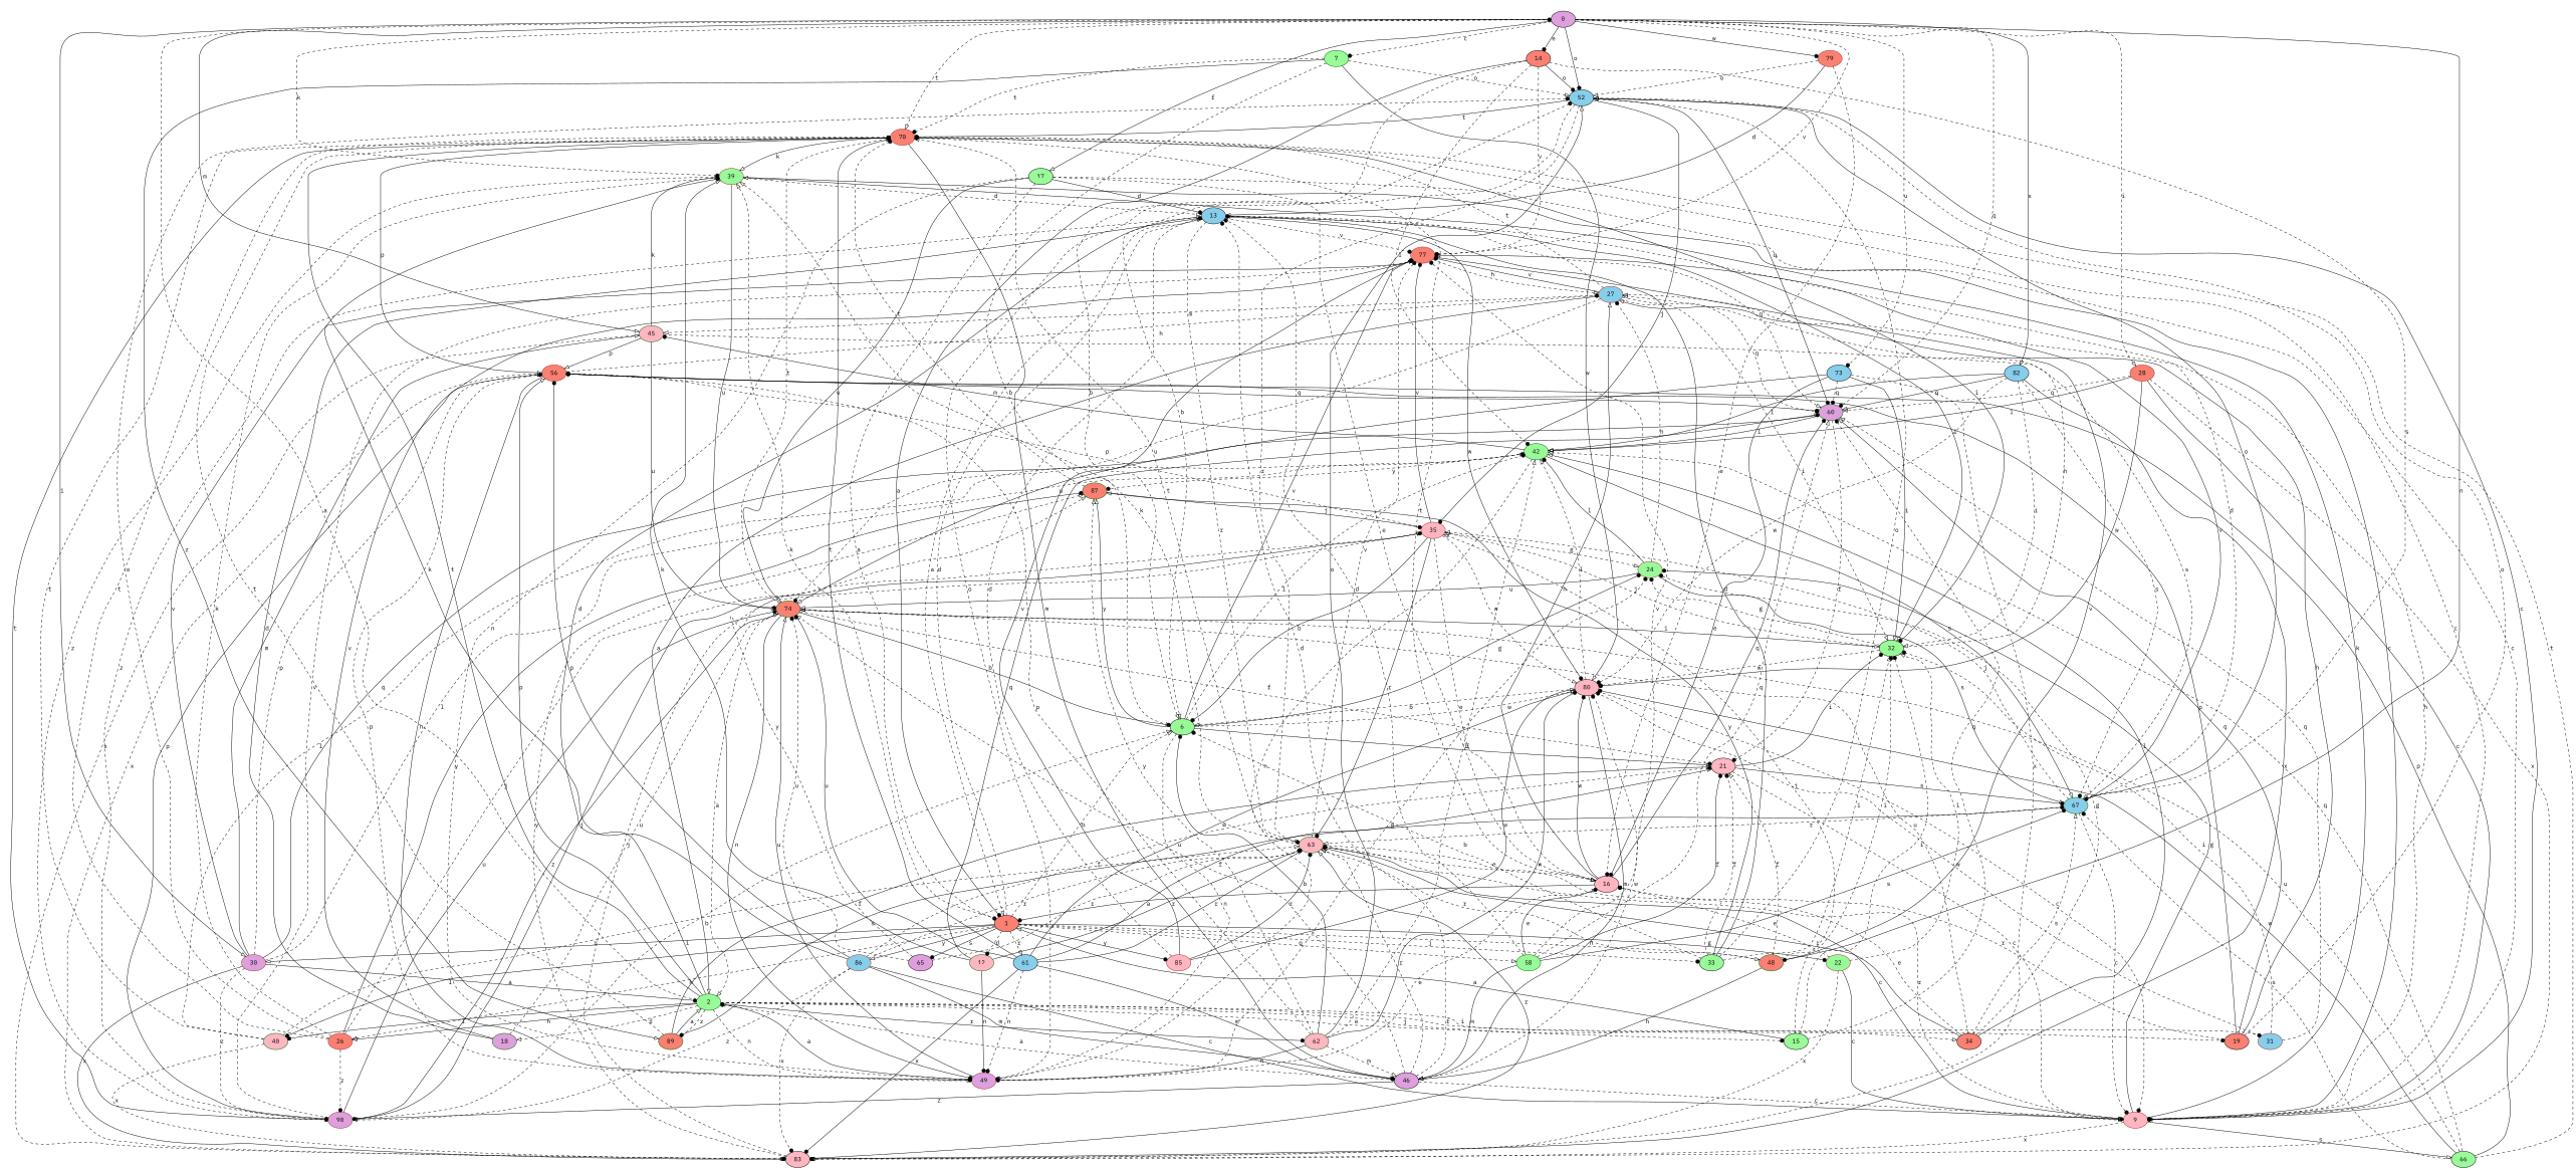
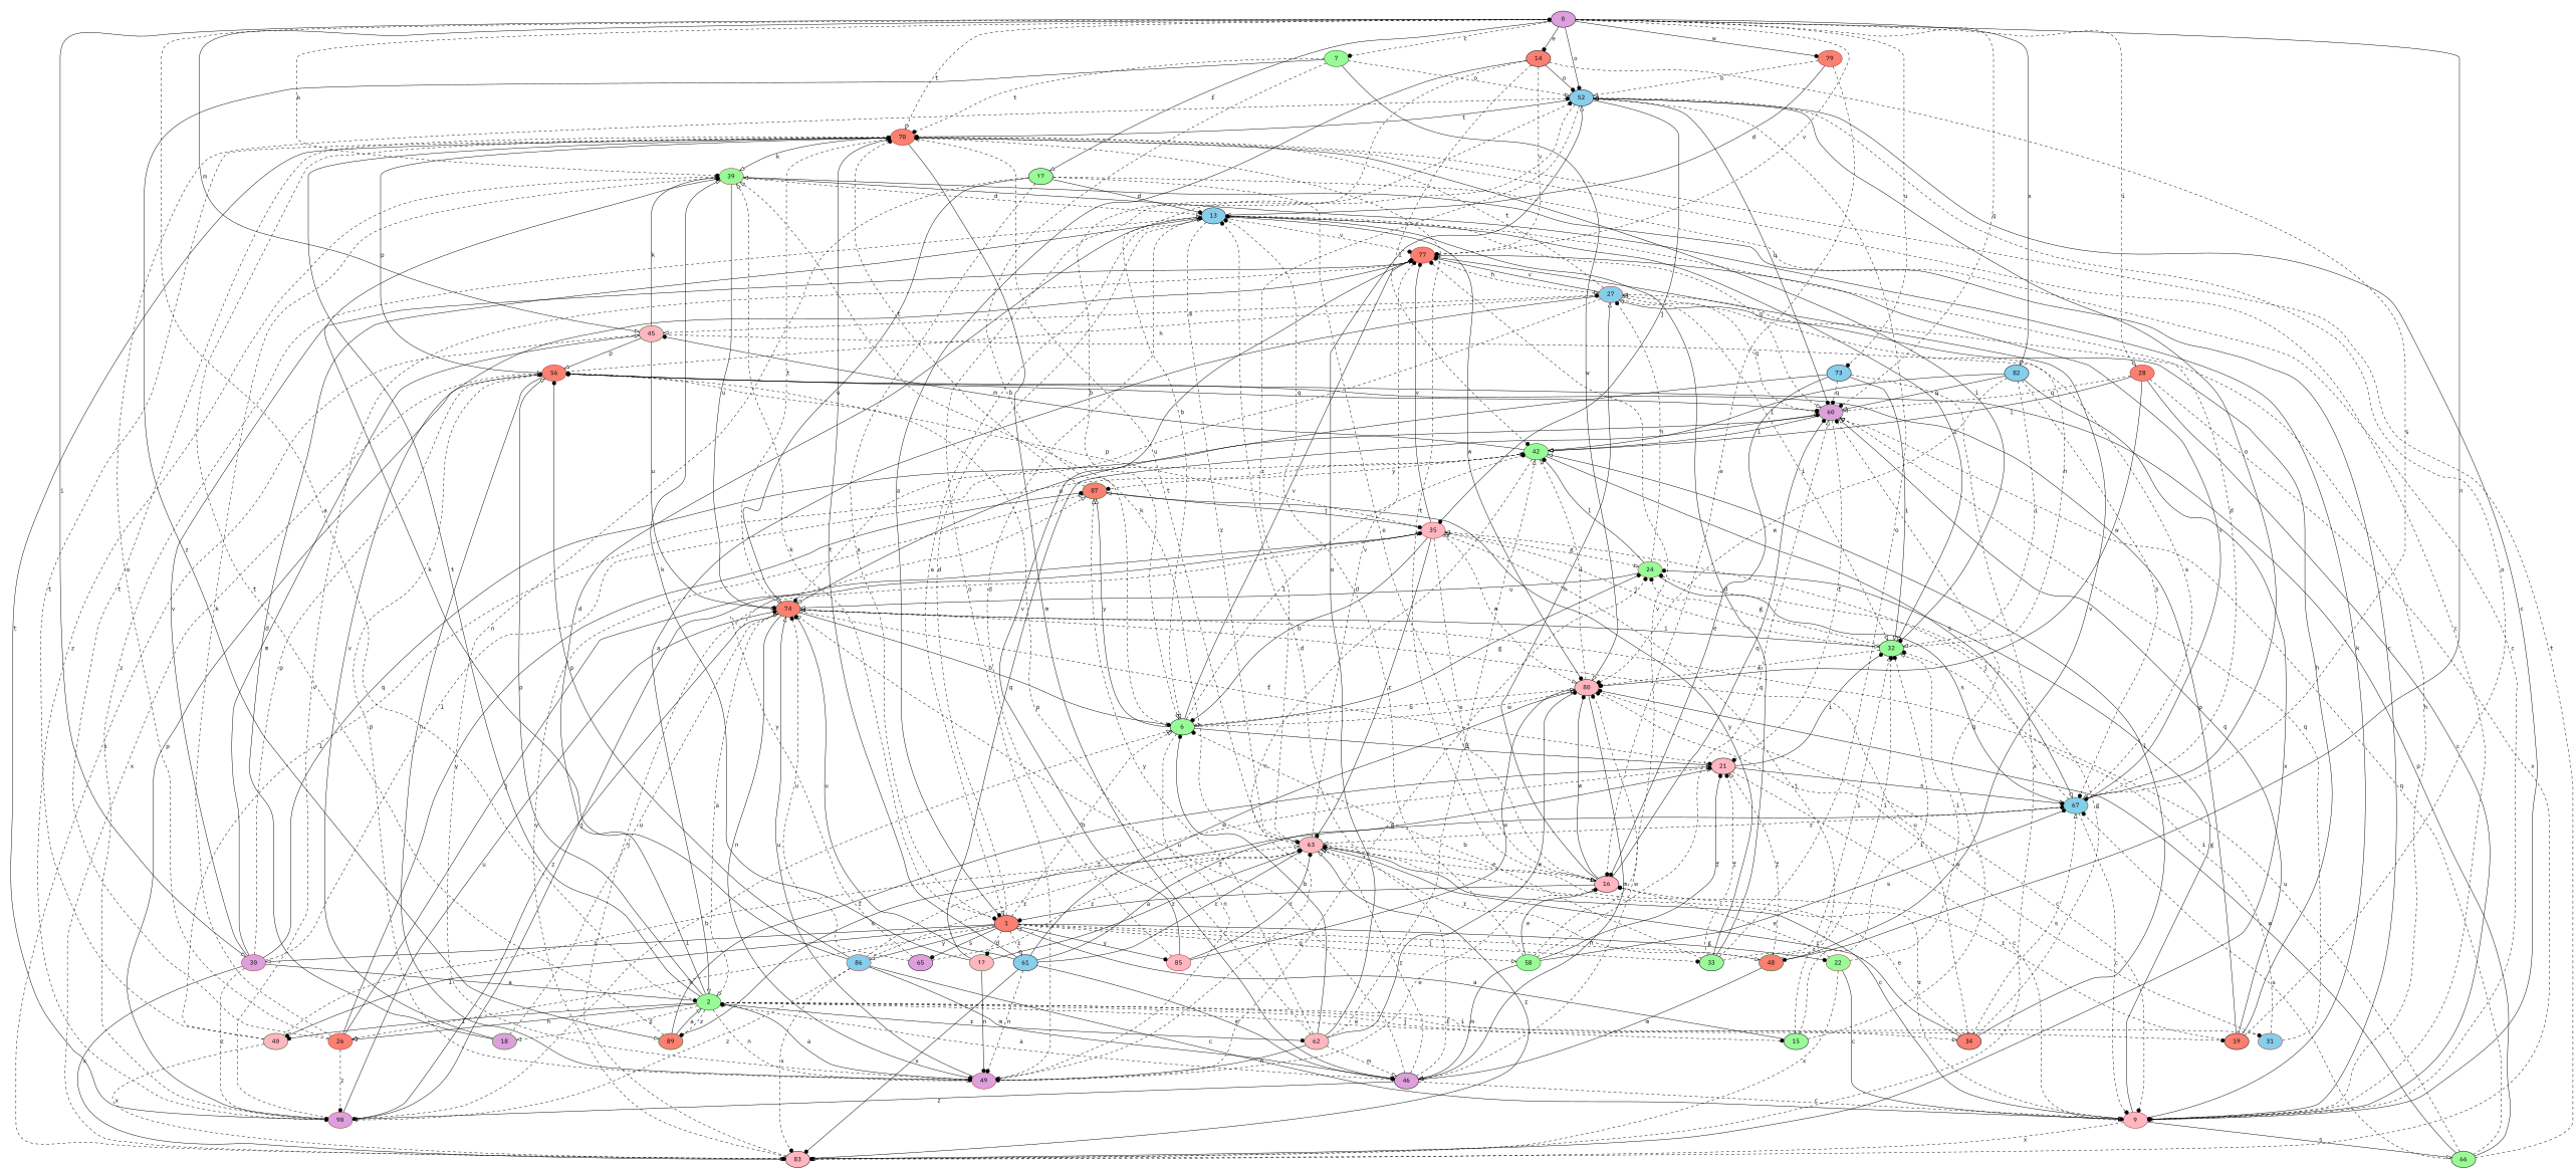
  strict digraph {
    fontname="IBM Plex Mono"
    node [color=black fillcolor=salmon fontname="IBM Plex Mono" style=filled]
    edge [arrowhead=dot fontname="IBM Plex Mono" style=dashed]
    0 [fillcolor=plum]
    7 [color=darkgreen fillcolor=palegreen]
    14
    17 [fillcolor=palegreen]
    28 [color=brown]
    30 [color=brown fillcolor=plum]
    39 [color=brown fillcolor=palegreen]
    45 [color=darkgreen fillcolor=lightpink]
    48 [color=darkgreen]
    52 [fillcolor=skyblue]
    70 [color=brown]
    73 [fillcolor=skyblue]
    77 [color=brown]
    79 [color=brown]
    82 [fillcolor=skyblue]
    60 [color=darkgreen fillcolor=plum]
    6 [fillcolor=palegreen]
    89 [color=darkgreen]
    80 [fillcolor=lightpink]
    1
    42 [color=darkgreen fillcolor=palegreen]
    67 [color=darkgreen fillcolor=skyblue]
    13 [fillcolor=skyblue]
    49 [color=brown fillcolor=plum]
    9 [color=brown fillcolor=lightpink]
    16 [fillcolor=lightpink]
    74 [color=darkgreen]
    83 [fillcolor=lightpink]
    2 [color=darkgreen fillcolor=palegreen]
    56 [color=brown]
    90 [color=brown fillcolor=plum]
    21 [fillcolor=lightpink]
    63 [color=darkgreen fillcolor=lightpink]
    32 [fillcolor=palegreen]
    46 [fillcolor=plum]
    35 [color=brown fillcolor=lightpink]
    27 [color=brown fillcolor=skyblue]
    12 [color=darkgreen fillcolor=lightpink]
    22 [color=brown fillcolor=palegreen]
    26 [color=brown]
    33 [fillcolor=palegreen]
    40 [color=darkgreen fillcolor=lightpink]
    58 [color=darkgreen fillcolor=palegreen]
    61 [fillcolor=skyblue]
    65 [fillcolor=plum]
    85 [color=brown fillcolor=lightpink]
    86 [color=brown fillcolor=skyblue]
    24 [color=brown fillcolor=palegreen]
    87 [color=darkgreen]
    15 [fillcolor=palegreen]
    18 [color=darkgreen fillcolor=plum]
    19
    31 [color=brown fillcolor=skyblue]
    34
    62 [color=darkgreen fillcolor=lightpink]
    66 [fillcolor=palegreen]
    0 -> 7 [label=c]
    0 -> 14 [label=e style=solid]
    0 -> 17 [arrowhead=onormal label=f style=solid]
    0 -> 28 [arrowhead=onormal label=i]
    0 -> 30 [arrowhead=onormal label=i style=solid]
    0 -> 39 [label=k]
    0 -> 45 [arrowhead=onormal label=m style=solid]
    0 -> 48 [label=n style=solid]
    0 -> 52 [label=o style=solid]
    0 -> 70 [arrowhead=onormal label=t]
    0 -> 73 [label=u]
    0 -> 77 [label=v]
    0 -> 79 [label=w style=solid]
    0 -> 82 [arrowhead=onormal label=x style=solid]
    0 -> 60 [label=q]
    7 -> 52 [arrowhead=onormal label=o]
    7 -> 70 [label=t]
    7 -> 6 [arrowhead=onormal label=b]
    7 -> 89 [arrowhead=onormal label=z style=solid]
    7 -> 80 [arrowhead=onormal label=w style=solid]
    14 -> 52 [label=o style=solid]
    14 -> 77 [label=v]
    14 -> 6 [arrowhead=onormal label=b]
    14 -> 1 [label=a style=solid]
    14 -> 42 [label=l]
    14 -> 67 [label=s]
    17 -> 1 [label=a]
    17 -> 13 [label=d style=solid]
    17 -> 49 [label=n]
    17 -> 9 [arrowhead=onormal label=c]
    17 -> 16 [arrowhead=onormal label=e]
    17 -> 74 [arrowhead=onormal label=u style=solid]
    28 -> 60 [arrowhead=onormal label=q]
    28 -> 80 [label=w style=solid]
    28 -> 42 [arrowhead=onormal label=l style=solid]
    28 -> 9 [label=c style=solid]
    28 -> 83 [arrowhead=onormal label=x]
    30 -> 45 [arrowhead=onormal label=m style=solid]
    30 -> 77 [arrowhead=onormal label=v style=solid]
    30 -> 60 [label=q style=solid]
    30 -> 42 [label=l]
    30 -> 83 [arrowhead=onormal label=x style=solid]
    30 -> 2 [label=a style=solid]
    30 -> 56 [arrowhead=onormal label=p]
    30 -> 90 [label=z]
    39 -> 13 [arrowhead=onormal label=d]
    39 -> 9 [label=c style=solid]
    39 -> 74 [arrowhead=onormal label=u style=solid]
    39 -> 90 [label=z]
    45 -> 39 [arrowhead=onormal label=k style=solid]
    45 -> 67 [arrowhead=onormal label=s]
    45 -> 74 [label=u style=solid]
    45 -> 83 [label=x]
    45 -> 56 [arrowhead=onormal label=p style=solid]
    48 -> 77 [label=v style=solid]
    48 -> 21 [arrowhead=onormal label=f]
    48 -> 63 [arrowhead=onormal label=r]
    48 -> 32 [label=i]
-   48 -> 46 [arrowhead=onormal label=h style=solid]
+   48 -> 46 [arrowhead=onormal label=m style=solid]
    52 -> 70 [label=t style=solid]
    52 -> 60 [label=q style=solid]
    52 -> 6 [arrowhead=onormal label=b]
    52 -> 9 [label=c style=solid]
    52 -> 63 [label=r]
    52 -> 35 [label=j style=solid]
    70 -> 39 [arrowhead=onormal label=k style=solid]
    70 -> 9 [arrowhead=onormal label=c]
    70 -> 56 [arrowhead=onormal label=p style=solid]
    70 -> 32 [label=i style=solid]
    70 -> 46 [label=m style=solid]
    73 -> 60 [label=q]
    73 -> 16 [label=e style=solid]
    73 -> 74 [arrowhead=onormal label=u style=solid]
    73 -> 83 [label=x]
    73 -> 32 [arrowhead=onormal label=i style=solid]
    77 -> 27 [arrowhead=onormal label=h]
    79 -> 52 [arrowhead=onormal label=o]
    79 -> 13 [arrowhead=onormal label=d style=solid]
    79 -> 16 [label=e]
    82 -> 60 [arrowhead=onormal label=q style=solid]
    82 -> 80 [label=w]
    82 -> 42 [arrowhead=onormal label=l style=solid]
    82 -> 67 [label=s]
    82 -> 83 [arrowhead=onormal label=x style=solid]
    82 -> 32 [arrowhead=onormal label=i]
    60 -> 42 [arrowhead=onormal label=l style=solid]
    60 -> 21 [label=f]
    6 -> 77 [label=v style=solid]
    6 -> 80 [arrowhead=onormal label=w]
    6 -> 42 [label=l]
    6 -> 49 [label=n]
    6 -> 21 [arrowhead=onormal label=f style=solid]
    6 -> 24 [label=g style=solid]
    6 -> 87 [arrowhead=onormal label=y style=solid]
    89 -> 70 [label=t]
    89 -> 67 [label=s style=solid]
    89 -> 2 [arrowhead=onormal label=a style=solid]
    89 -> 21 [arrowhead=onormal label=f style=solid]
    80 -> 6 [arrowhead=onormal label=b]
    80 -> 42 [arrowhead=onormal label=l]
    80 -> 9 [label=c]
    80 -> 46 [arrowhead=onormal label=m style=solid]
    1 -> 30 [arrowhead=onormal label=i style=solid]
    1 -> 39 [arrowhead=onormal label=k]
    1 -> 48 [arrowhead=onormal label=n]
    1 -> 6 [arrowhead=onormal label=b]
    1 -> 13 [arrowhead=onormal label=d]
    1 -> 12 [label=d]
    1 -> 22 [label=g style=solid]
    1 -> 26 [arrowhead=onormal label=h]
    1 -> 33 [label=j]
    1 -> 40 [label=l style=solid]
    1 -> 58 [arrowhead=onormal label=q]
    1 -> 61 [arrowhead=onormal label=r]
    1 -> 65 [label=s style=solid]
    1 -> 85 [label=y style=solid]
    1 -> 86 [arrowhead=onormal label=y style=solid]
    42 -> 45 [label=m style=solid]
    42 -> 67 [arrowhead=onormal label=s style=solid]
    42 -> 49 [arrowhead=onormal label=n]
    42 -> 87 [label=y]
    67 -> 52 [arrowhead=onormal label=o style=solid]
    67 -> 77 [arrowhead=onormal label=v style=solid]
    67 -> 13 [arrowhead=onormal label=d]
    67 -> 9 [label=c]
    67 -> 63 [arrowhead=onormal label=r]
    67 -> 35 [arrowhead=onormal label=j]
    13 -> 77 [label=v]
    13 -> 60 [arrowhead=onormal label=q]
    13 -> 80 [label=w style=solid]
    13 -> 1 [arrowhead=onormal label=a]
    13 -> 90 [label=z]
    13 -> 63 [arrowhead=onormal label=r]
    13 -> 32 [arrowhead=onormal label=i style=solid]
    49 -> 52 [label=o]
    49 -> 16 [label=e]
    49 -> 74 [arrowhead=onormal label=u style=solid]
    49 -> 2 [arrowhead=onormal label=a style=solid]
    49 -> 56 [label=p]
    49 -> 24 [label=g]
    9 -> 39 [arrowhead=onormal label=k style=solid]
    9 -> 83 [label=x]
    9 -> 63 [label=r]
    9 -> 27 [arrowhead=onormal label=h]
    9 -> 24 [label=g style=solid]
    9 -> 66 [arrowhead=onormal label=s style=solid]
    16 -> 70 [label=t]
    16 -> 60 [label=q style=solid]
    16 -> 80 [label=w style=solid]
    16 -> 1 [label=a style=solid]
    16 -> 27 [arrowhead=onormal label=h style=solid]
    74 -> 70 [label=t]
    74 -> 6 [label=b style=solid]
    74 -> 49 [label=n style=solid]
    74 -> 2 [arrowhead=onormal label=a]
    74 -> 90 [label=z style=solid]
    74 -> 21 [label=f]
    74 -> 32 [arrowhead=onormal label=i style=solid]
    83 -> 63 [arrowhead=onormal label=r style=solid]
    83 -> 35 [arrowhead=onormal label=j]
    83 -> 87 [arrowhead=onormal label=y]
    2 -> 0 [label=a]
    2 -> 70 [label=t style=solid]
    2 -> 89 [label=z]
    2 -> 13 [arrowhead=onormal label=d style=solid]
    2 -> 49 [arrowhead=onormal label=n]
    2 -> 56 [arrowhead=onormal label=p style=solid]
    2 -> 26 [arrowhead=onormal label=h style=solid]
    2 -> 40 [label=l style=solid]
    2 -> 15 [label=e]
    2 -> 18 [arrowhead=onormal label=f]
    2 -> 19 [label=f]
    2 -> 31 [label=i]
    2 -> 34 [arrowhead=onormal label=j]
    2 -> 62 [label=r style=solid]
    56 -> 60 [label=q style=solid]
    56 -> 49 [label=n style=solid]
    56 -> 83 [label=x]
    56 -> 27 [label=h]
    90 -> 70 [label=t style=solid]
    90 -> 77 [arrowhead=onormal label=v]
    90 -> 6 [arrowhead=onormal label=b]
    90 -> 74 [label=u style=solid]
    90 -> 56 [arrowhead=onormal label=p style=solid]
    90 -> 35 [arrowhead=onormal label=j style=solid]
    21 -> 67 [label=s style=solid]
    21 -> 9 [arrowhead=onormal label=c]
    21 -> 32 [label=i style=solid]
    63 -> 39 [arrowhead=onormal label=k]
    63 -> 70 [arrowhead=onormal label=t]
    63 -> 77 [label=v]
    63 -> 9 [arrowhead=onormal label=c style=solid]
    63 -> 16 [arrowhead=onormal label=e]
    32 -> 80 [label=w]
    32 -> 35 [arrowhead=onormal label=j]
    32 -> 27 [arrowhead=onormal label=h]
    32 -> 24 [label=g]
    46 -> 80 [label=w]
    46 -> 13 [label=d]
    46 -> 9 [arrowhead=onormal label=c]
    46 -> 74 [arrowhead=onormal label=u]
    46 -> 2 [label=a]
    46 -> 90 [arrowhead=onormal label=z style=solid]
    46 -> 63 [arrowhead=onormal label=r]
    35 -> 77 [label=v style=solid]
    35 -> 6 [label=b style=solid]
    35 -> 80 [arrowhead=onormal label=w]
    35 -> 16 [arrowhead=onormal label=e]
    35 -> 56 [label=p]
    35 -> 63 [label=r style=solid]
    35 -> 24 [arrowhead=onormal label=g]
    27 -> 45 [arrowhead=onormal label=m]
    27 -> 70 [label=t]
    27 -> 77 [label=v style=solid]
    27 -> 60 [label=q]
    27 -> 74 [label=u]
    27 -> 2 [arrowhead=onormal label=a style=solid]
    27 -> 32 [arrowhead=onormal label=i]
    12 -> 39 [arrowhead=onormal label=k style=solid]
    12 -> 60 [arrowhead=onormal label=q style=solid]
    12 -> 49 [label=n style=solid]
    12 -> 63 [label=r style=solid]
    22 -> 9 [label=c style=solid]
    22 -> 16 [label=e]
    22 -> 83 [arrowhead=onormal label=x]
    22 -> 32 [arrowhead=onormal label=i]
    26 -> 39 [label=k]
    26 -> 52 [label=o]
    26 -> 70 [label=t]
    26 -> 90 [label=z]
-   26 -> 35 [label=j]
+   26 -> 35 [label=j style=solid]
    26 -> 87 [label=y style=solid]
    33 -> 52 [arrowhead=onormal label=o]
    33 -> 6 [label=b]
    33 -> 13 [label=d style=solid]
    33 -> 21 [label=f]
    33 -> 32 [arrowhead=onormal label=i]
    33 -> 87 [arrowhead=onormal label=y style=solid]
    40 -> 70 [label=t]
    40 -> 42 [arrowhead=onormal label=l]
    40 -> 83 [arrowhead=onormal label=x]
    40 -> 63 [arrowhead=onormal label=r]
    58 -> 77 [label=v]
    58 -> 60 [arrowhead=onormal label=q]
    58 -> 67 [label=s style=solid]
    58 -> 13 [label=d]
    58 -> 16 [arrowhead=onormal label=e style=solid]
    58 -> 21 [label=f style=solid]
    58 -> 46 [arrowhead=onormal label=m style=solid]
    61 -> 70 [arrowhead=onormal label=t style=solid]
    61 -> 80 [arrowhead=onormal label=w style=solid]
    61 -> 49 [label=n]
    61 -> 74 [label=u style=solid]
    61 -> 83 [label=x style=solid]
    61 -> 21 [arrowhead=onormal label=f style=solid]
    61 -> 63 [arrowhead=onormal label=r style=solid]
    61 -> 46 [label=m style=solid]
    65 -> 74 [label=u]
    65 -> 63 [label=r]
    65 -> 87 [arrowhead=onormal label=y]
    85 -> 77 [label=v style=solid]
    85 -> 80 [arrowhead=onormal label=w style=solid]
    85 -> 13 [arrowhead=onormal label=d]
    85 -> 63 [label=r style=solid]
    86 -> 39 [label=k style=solid]
    86 -> 9 [arrowhead=onormal label=c style=solid]
    86 -> 83 [label=x]
    86 -> 56 [label=p style=solid]
    86 -> 90 [arrowhead=onormal label=z]
    86 -> 21 [label=f]
    86 -> 63 [label=r]
    86 -> 46 [arrowhead=onormal label=m style=solid]
    24 -> 42 [label=l style=solid]
    24 -> 67 [arrowhead=onormal label=s style=solid]
    24 -> 74 [arrowhead=onormal label=u style=solid]
    24 -> 27 [label=h]
    87 -> 70 [label=t]
    87 -> 35 [label=j style=solid]
    15 -> 60 [label=q]
    15 -> 1 [arrowhead=onormal label=a style=solid]
    15 -> 32 [label=i]
    15 -> 35 [arrowhead=onormal label=j]
    18 -> 77 [label=v style=solid]
    18 -> 13 [label=d style=solid]
    18 -> 74 [arrowhead=onormal label=u]
    19 -> 52 [arrowhead=onormal label=o]
    19 -> 60 [arrowhead=onormal label=q style=solid]
    19 -> 56 [label=p style=solid]
    19 -> 63 [label=r]
    19 -> 27 [arrowhead=onormal label=h style=solid]
    31 -> 60 [arrowhead=onormal label=q]
    31 -> 80 [label=w]
    31 -> 32 [label=i]
    34 -> 42 [arrowhead=onormal label=l style=solid]
    34 -> 67 [arrowhead=onormal label=s]
    34 -> 16 [label=e]
    34 -> 74 [arrowhead=onormal label=u]
    34 -> 63 [arrowhead=onormal label=r style=solid]
    34 -> 24 [label=g]
    62 -> 52 [arrowhead=onormal label=o style=solid]
    62 -> 6 [label=b style=solid]
    62 -> 80 [label=w style=solid]
    62 -> 42 [arrowhead=onormal label=l]
    62 -> 49 [label=n style=solid]
    62 -> 56 [label=p]
    62 -> 46 [arrowhead=onormal label=m]
    62 -> 87 [arrowhead=onormal label=y]
    66 -> 70 [label=t]
-   66 -> 42 [arrowhead=onormal label=q]
+   66 -> 60 [arrowhead=onormal label=q]
    66 -> 80 [label=w style=solid]
    66 -> 67 [label=s]
    66 -> 74 [arrowhead=onormal label=u]
    66 -> 56 [label=p style=solid]
  }
